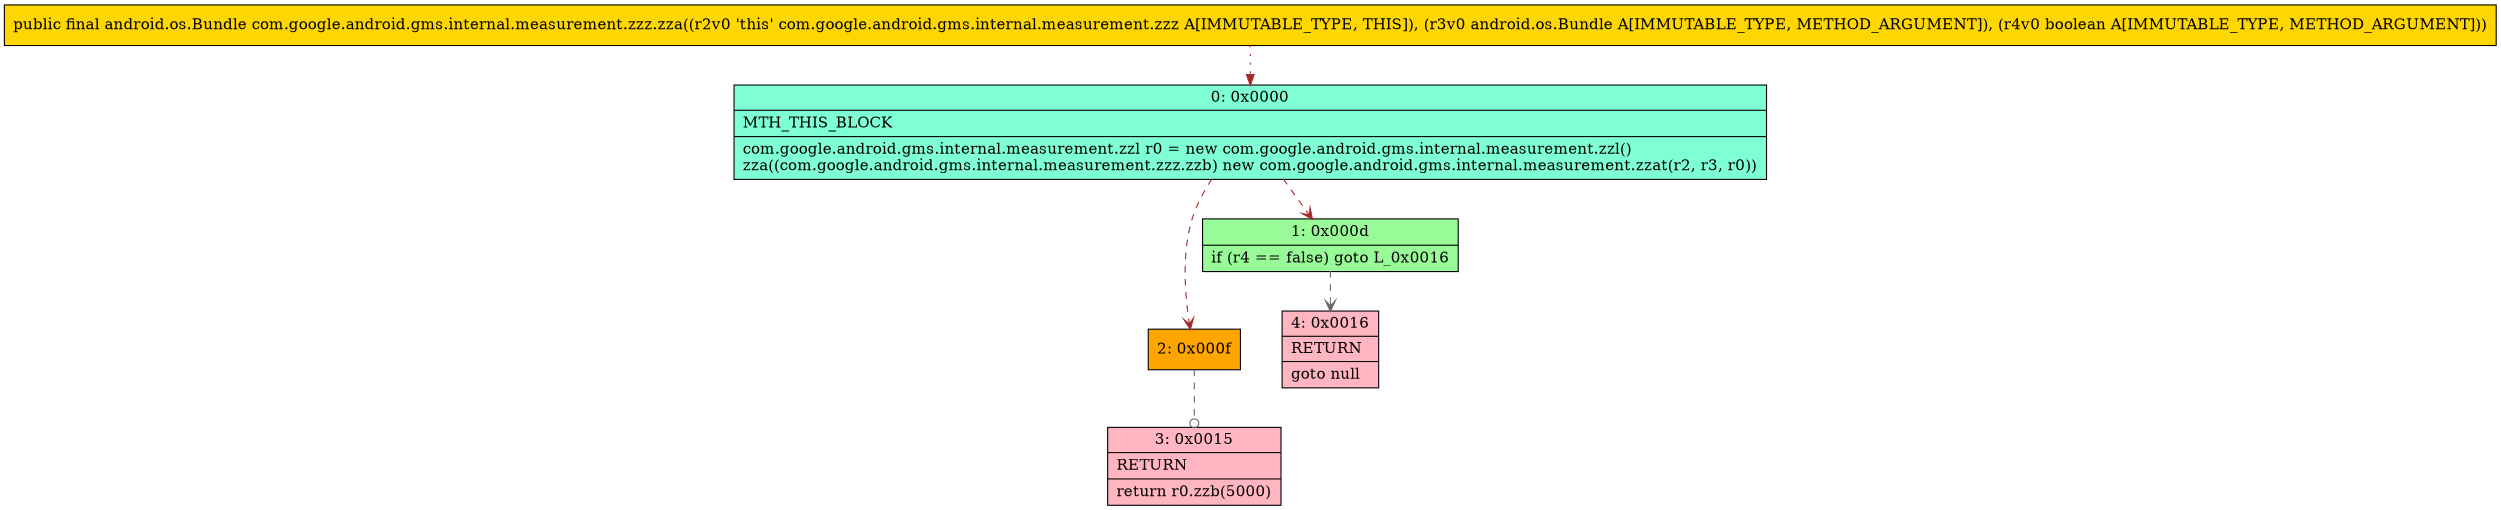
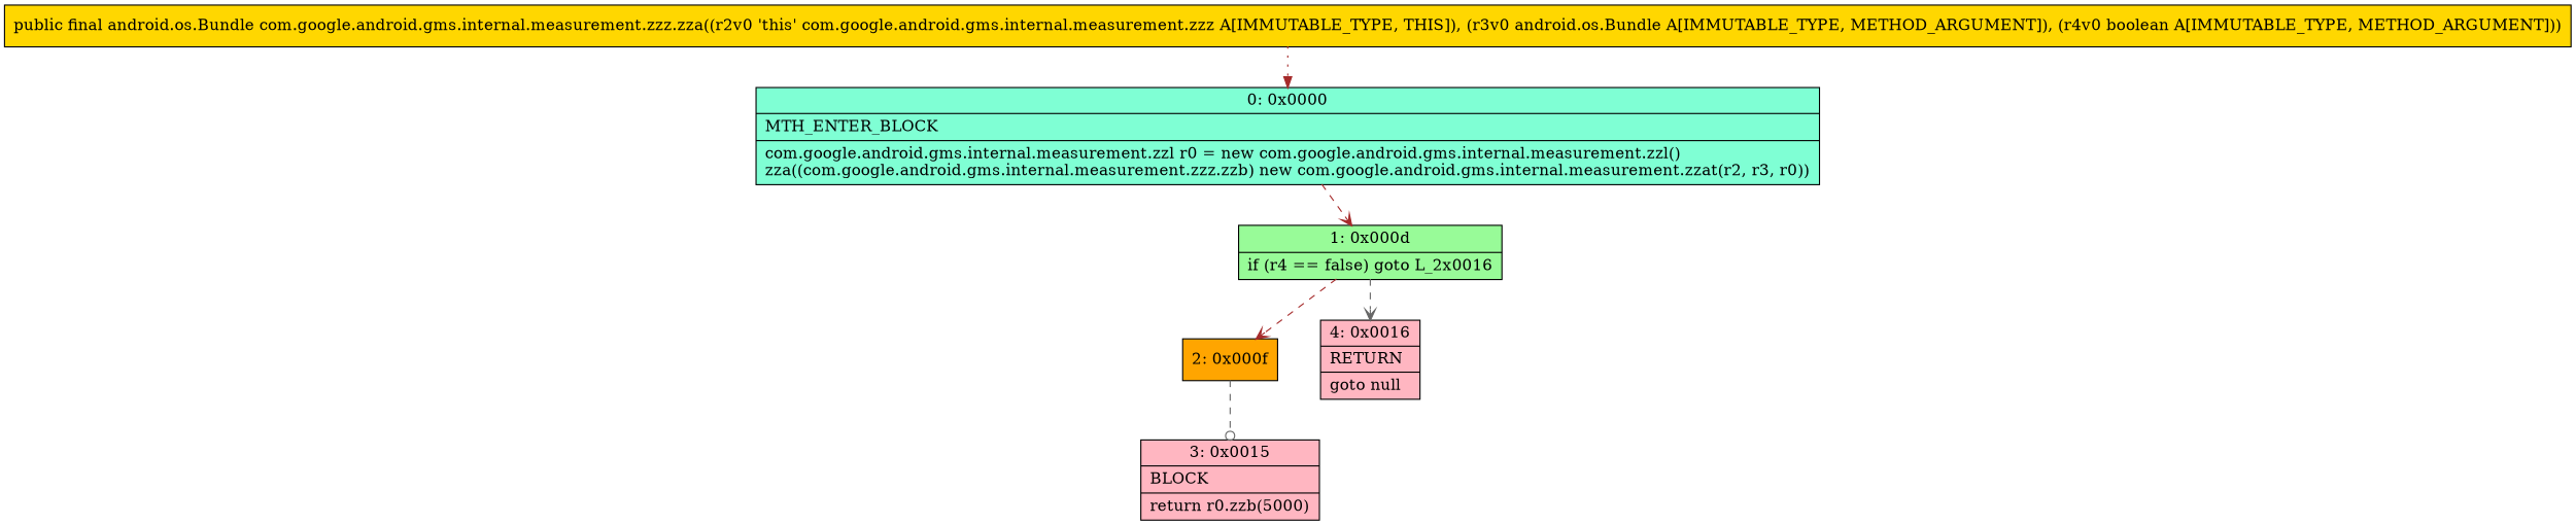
  digraph {
    node [fillcolor=lightpink shape=record style=filled]
    edge [arrowhead=vee color=brown style=dashed]
-   n1 [fillcolor=aquamarine label="{0\:\ 0x0000|MTH_THIS_BLOCK\l|com.google.android.gms.internal.measurement.zzl r0 = new com.google.android.gms.internal.measurement.zzl()\lzza((com.google.android.gms.internal.measurement.zzz.zzb) new com.google.android.gms.internal.measurement.zzat(r2, r3, r0))\l}"]
-   n2 [fillcolor=palegreen label="{1\:\ 0x000d|if (r4 == false) goto L_0x0016\l}"]
+   n1 [fillcolor=aquamarine label="{0\:\ 0x0000|MTH_ENTER_BLOCK\l|com.google.android.gms.internal.measurement.zzl r0 = new com.google.android.gms.internal.measurement.zzl()\lzza((com.google.android.gms.internal.measurement.zzz.zzb) new com.google.android.gms.internal.measurement.zzat(r2, r3, r0))\l}"]
+   n2 [fillcolor=palegreen label="{1\:\ 0x000d|if (r4 == false) goto L_2x0016\l}"]
    n3 [fillcolor=orange label="{2\:\ 0x000f}"]
    n4 [label="{4\:\ 0x0016|RETURN\l|goto null\l}"]
-   n5 [label="{3\:\ 0x0015|RETURN\l|return r0.zzb(5000)\l}"]
+   n5 [label="{3\:\ 0x0015|BLOCK\l|return r0.zzb(5000)\l}"]
    n6 [fillcolor=gold label="{public final android.os.Bundle com.google.android.gms.internal.measurement.zzz.zza((r2v0 'this' com.google.android.gms.internal.measurement.zzz A[IMMUTABLE_TYPE, THIS]), (r3v0 android.os.Bundle A[IMMUTABLE_TYPE, METHOD_ARGUMENT]), (r4v0 boolean A[IMMUTABLE_TYPE, METHOD_ARGUMENT])) }"]
    n1 -> n2
-   n1 -> n3
+   n2 -> n3
    n2 -> n4 [color=gray40]
    n3 -> n5 [arrowhead=odot color=gray40]
    n6 -> n1 [arrowhead=normal style=dotted]
  }
